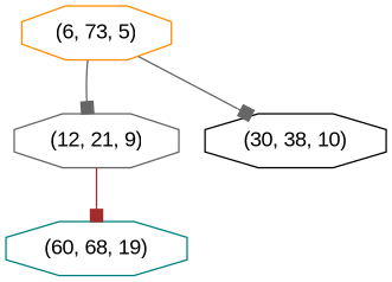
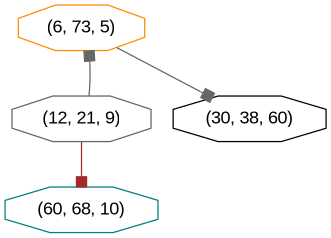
  digraph {
    fontname="Liberation Sans"
    node [fontname="Liberation Sans" shape=octagon]
    edge [arrowhead=box color=gray40 fontname="Liberation Sans"]
    "(6, 73, 5)" [color=darkorange]
    "(12, 21, 9)" [color=gray40]
-   "(30, 38, 10)" [color=black]
-   "(60, 68, 10)" [color=teal label="(60, 68, 19)"]
-   "(6, 73, 5)" -> "(12, 21, 9)"
+   "(30, 38, 10)" [color=black label="(30, 38, 60)"]
+   "(60, 68, 10)" [color=teal]
+   "(12, 21, 9)" -> "(6, 73, 5)"
    "(6, 73, 5)" -> "(30, 38, 10)"
    "(12, 21, 9)" -> "(60, 68, 10)" [color=brown]
  }
